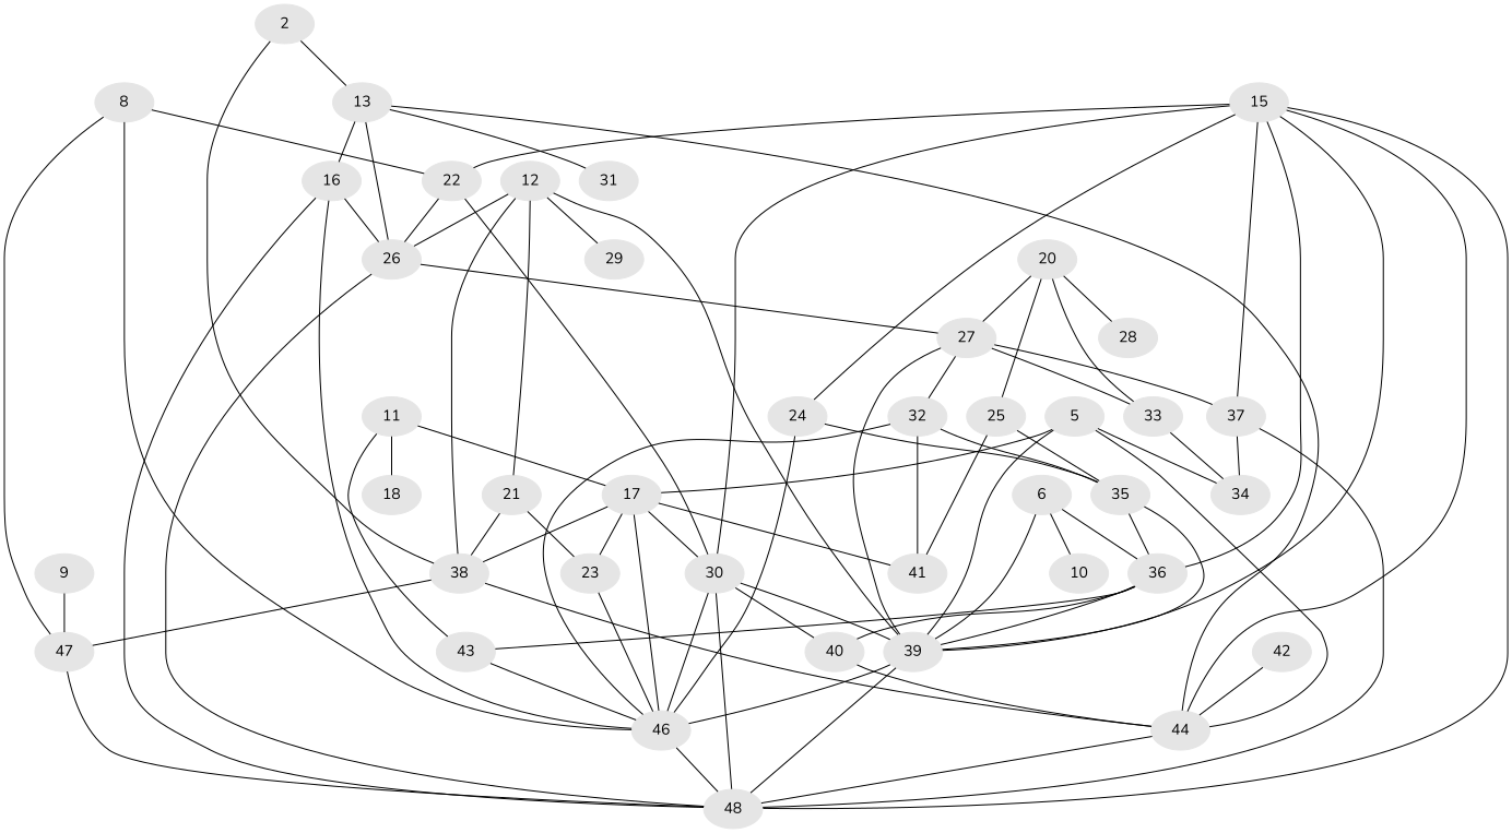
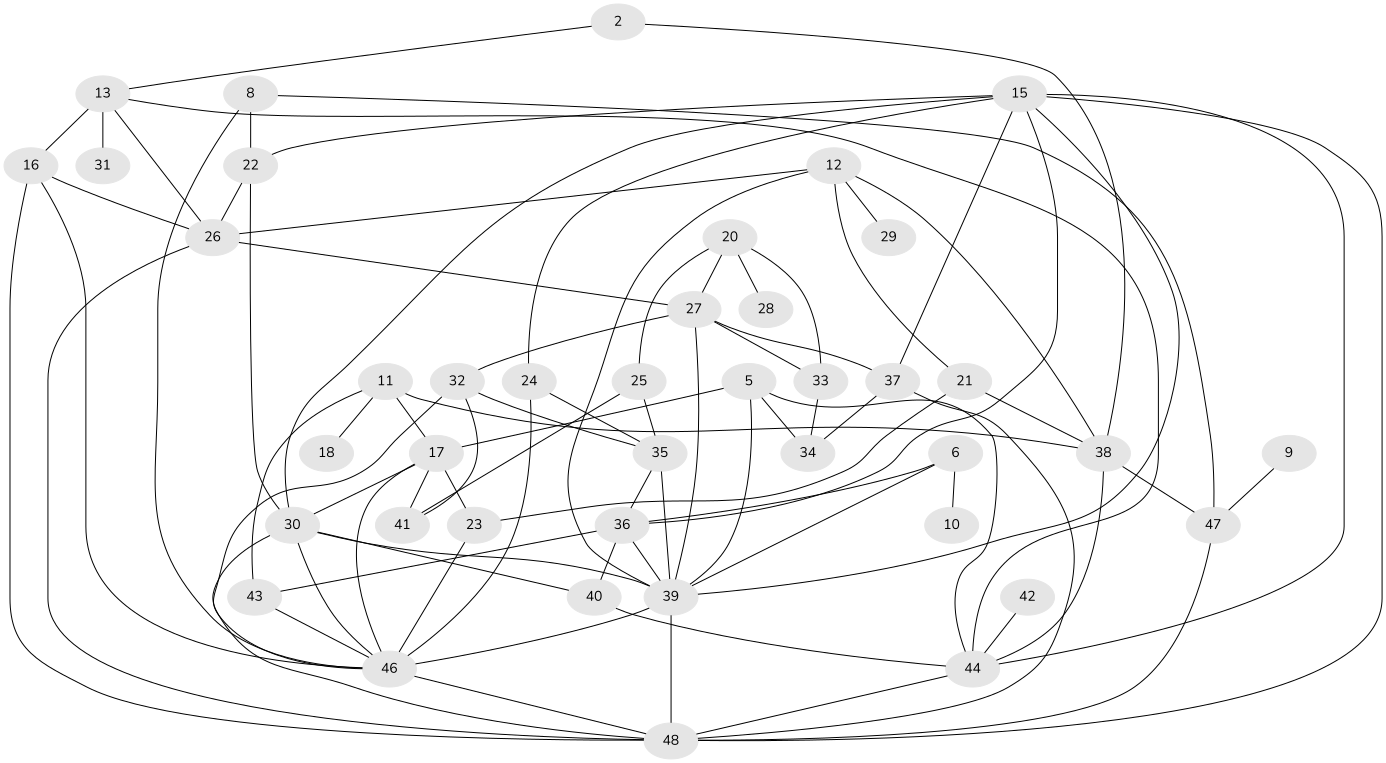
  graph {
    fontname=Nunito
    node [color=gray90 fontname=Nunito style=filled]
    edge [fontname=Nunito weight=1.0]
    2
    13
    38
    44
    26
    16
    31
    47
    5
    17
    34
    39
    46
    30
    23
    41
    48
    6
    10
    36
    43
    40
    8
    22
    9
    11
    18
    12
    21
    29
    27
    15
    24
    37
    35
    20
    25
    28
    33
    32
    42
    2 -- 13
    2 -- 38
    13 -- 44
    13 -- 26
    13 -- 16 [weight=3.0]
    13 -- 31 [weight=2.0]
    38 -- 44
    38 -- 47 [weight=2.0]
    44 -- 48
    26 -- 48
    26 -- 27
    16 -- 26
    16 -- 46
    16 -- 48
    47 -- 48
    5 -- 44
    5 -- 17
    5 -- 34
    5 -- 39
    17 -- 46
    17 -- 30
    17 -- 23
    17 -- 41
    39 -- 46 [weight=2.0]
    39 -- 48
    46 -- 48
    30 -- 39
    30 -- 46
    30 -- 48
    30 -- 40 [weight=2.0]
    23 -- 46
    6 -- 39
    6 -- 10
    6 -- 36
    36 -- 39
    36 -- 43
    36 -- 40
    43 -- 46
    40 -- 44
    8 -- 47
    8 -- 46
    8 -- 22
    22 -- 26
    22 -- 30
    9 -- 47
-   17 -- 38 [weight=2.0]
+   11 -- 38 [weight=2.0]
    11 -- 17
    11 -- 43
    11 -- 18
    12 -- 38
    12 -- 26
    12 -- 39
    12 -- 21
    12 -- 29
    21 -- 38
    21 -- 23
    27 -- 39
    27 -- 37
    27 -- 33 [weight=2.0]
    27 -- 32
    15 -- 44
    15 -- 39
    15 -- 30
    15 -- 48
    15 -- 36 [weight=2.0]
    15 -- 22
    15 -- 24 [weight=2.0]
    15 -- 37
    24 -- 46 [weight=2.0]
    24 -- 35
    37 -- 34
    37 -- 48
    35 -- 39
    35 -- 36
    20 -- 27
    20 -- 25
    20 -- 28
    20 -- 33
    25 -- 41
    25 -- 35
    33 -- 34
    32 -- 46
    32 -- 41
    32 -- 35
    42 -- 44
  }
